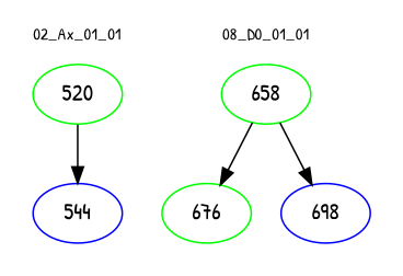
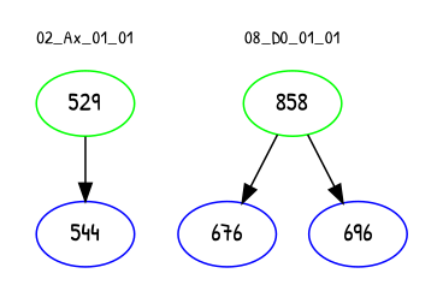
  digraph {
    fontname="Patrick Hand"
    node [color=green fontname="Patrick Hand"]
    edge [color=black fontname="Patrick Hand"]
-   n1 [label=520]
+   n1 [label=529]
    n2 [color=blue label=544]
-   n3 [label=676]
-   n4 [label=658]
-   n5 [color=blue label=698]
+   n3 [color=blue label=676]
+   n4 [label=858]
+   n5 [color=blue label=696]
    subgraph cluster_1 {
      color=white
      fontsize=10
      label="02_Ax_01_01"
      n1
      n2
    }
    subgraph cluster_2 {
      color=white
      fontsize=10
      label="08_D0_01_01"
      n3
      n4
      n5
    }
    n1 -> n2
    n4 -> n3
    n4 -> n5
  }
